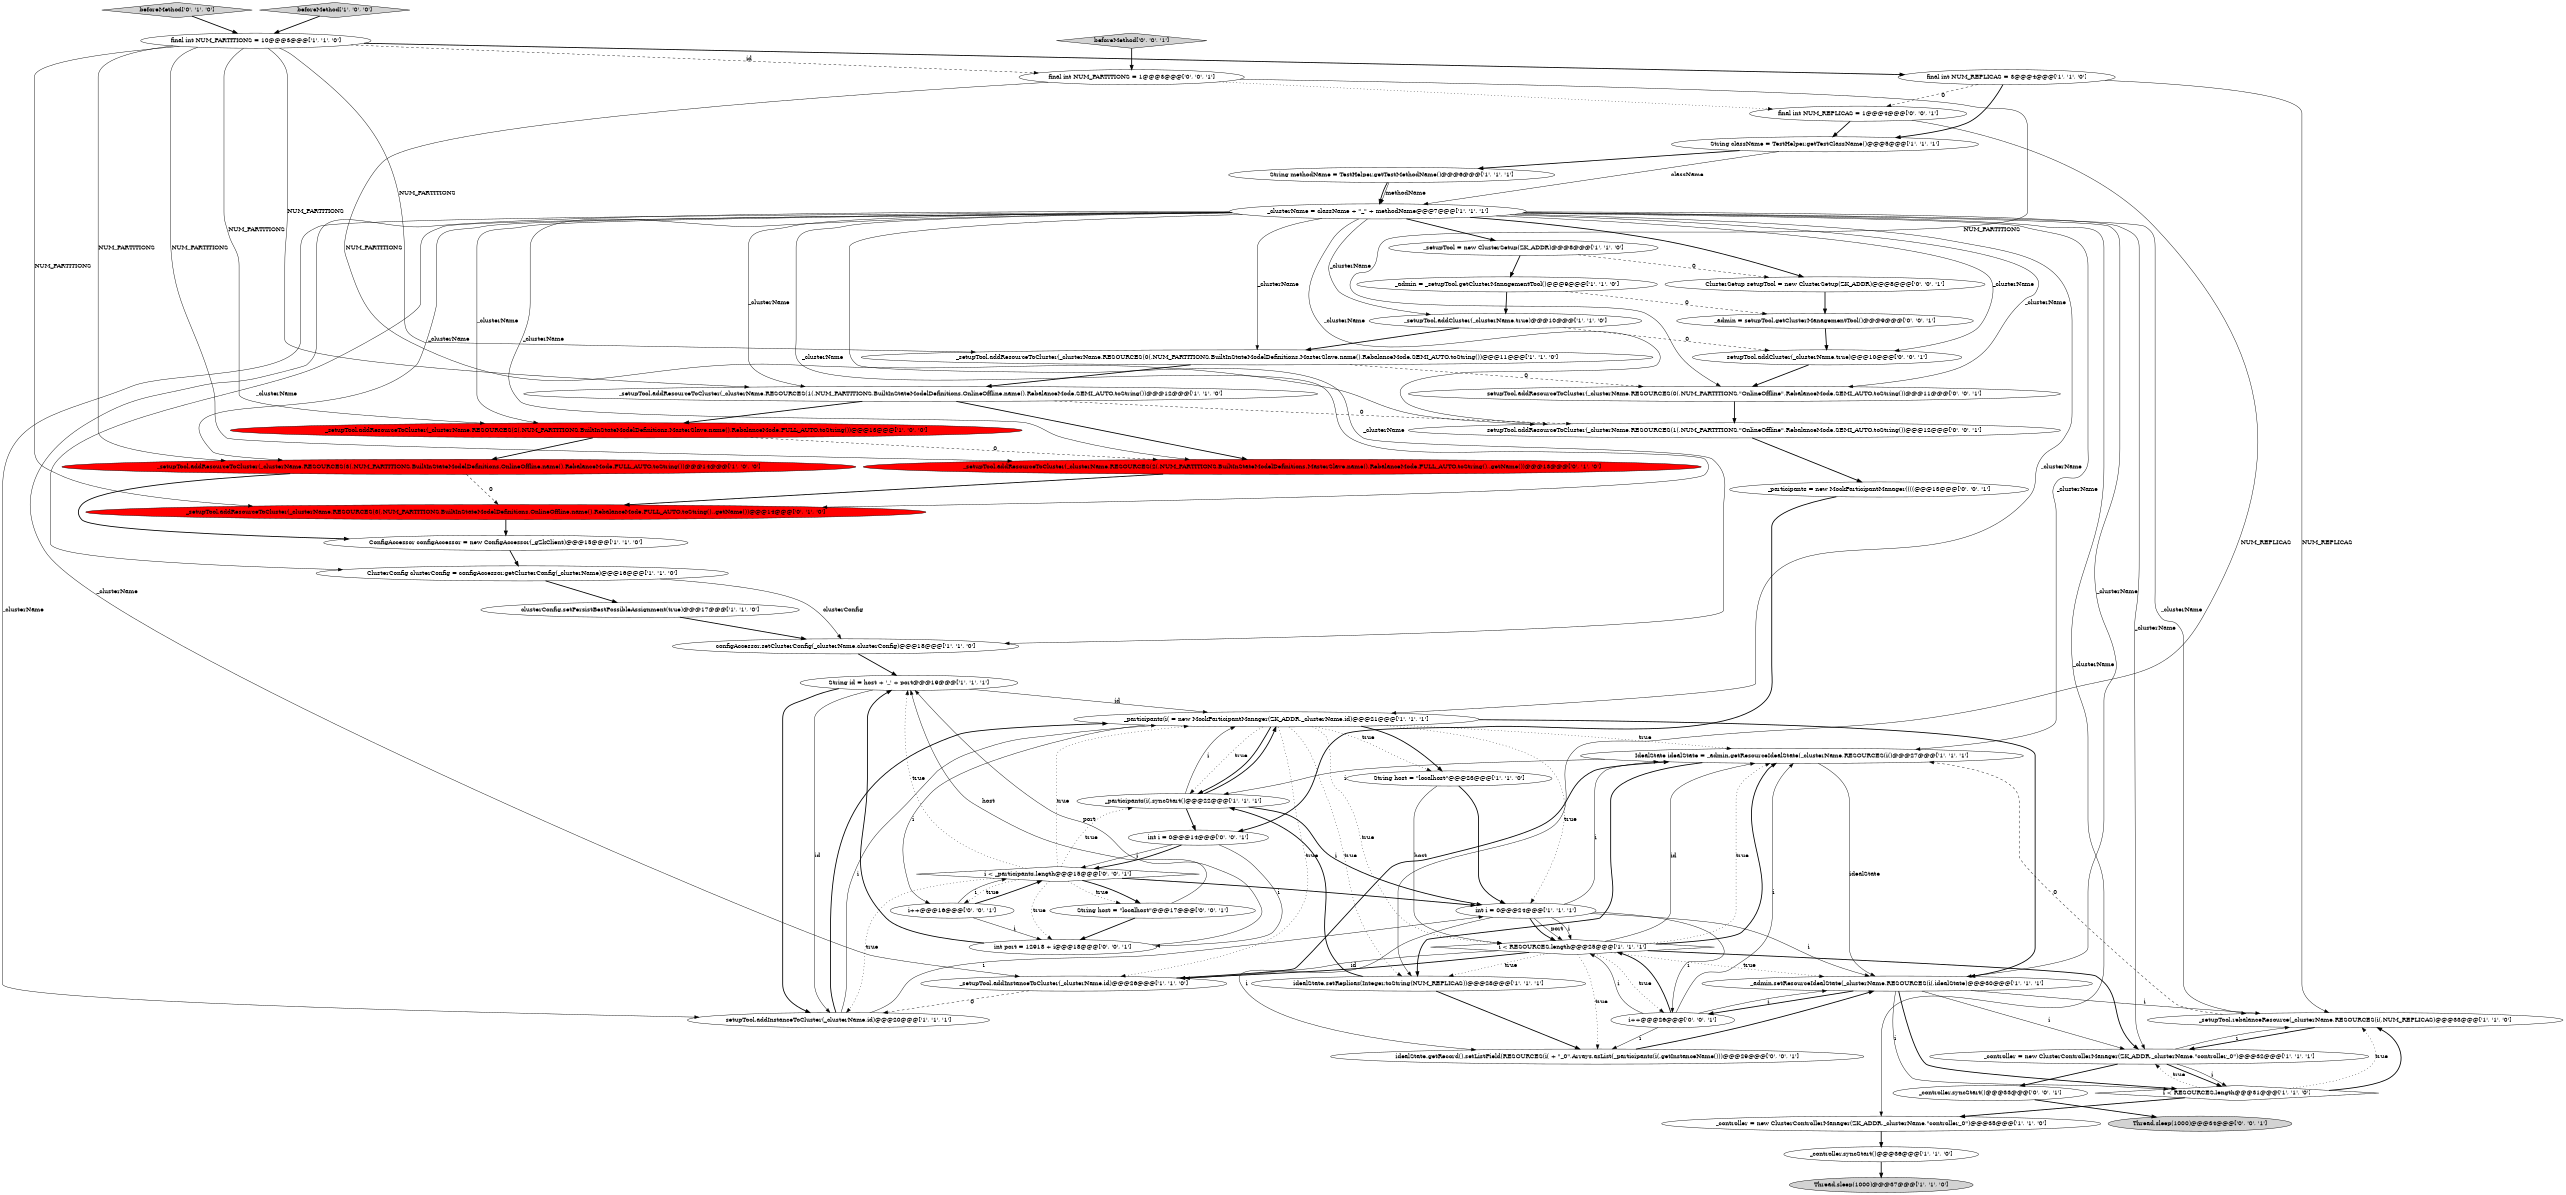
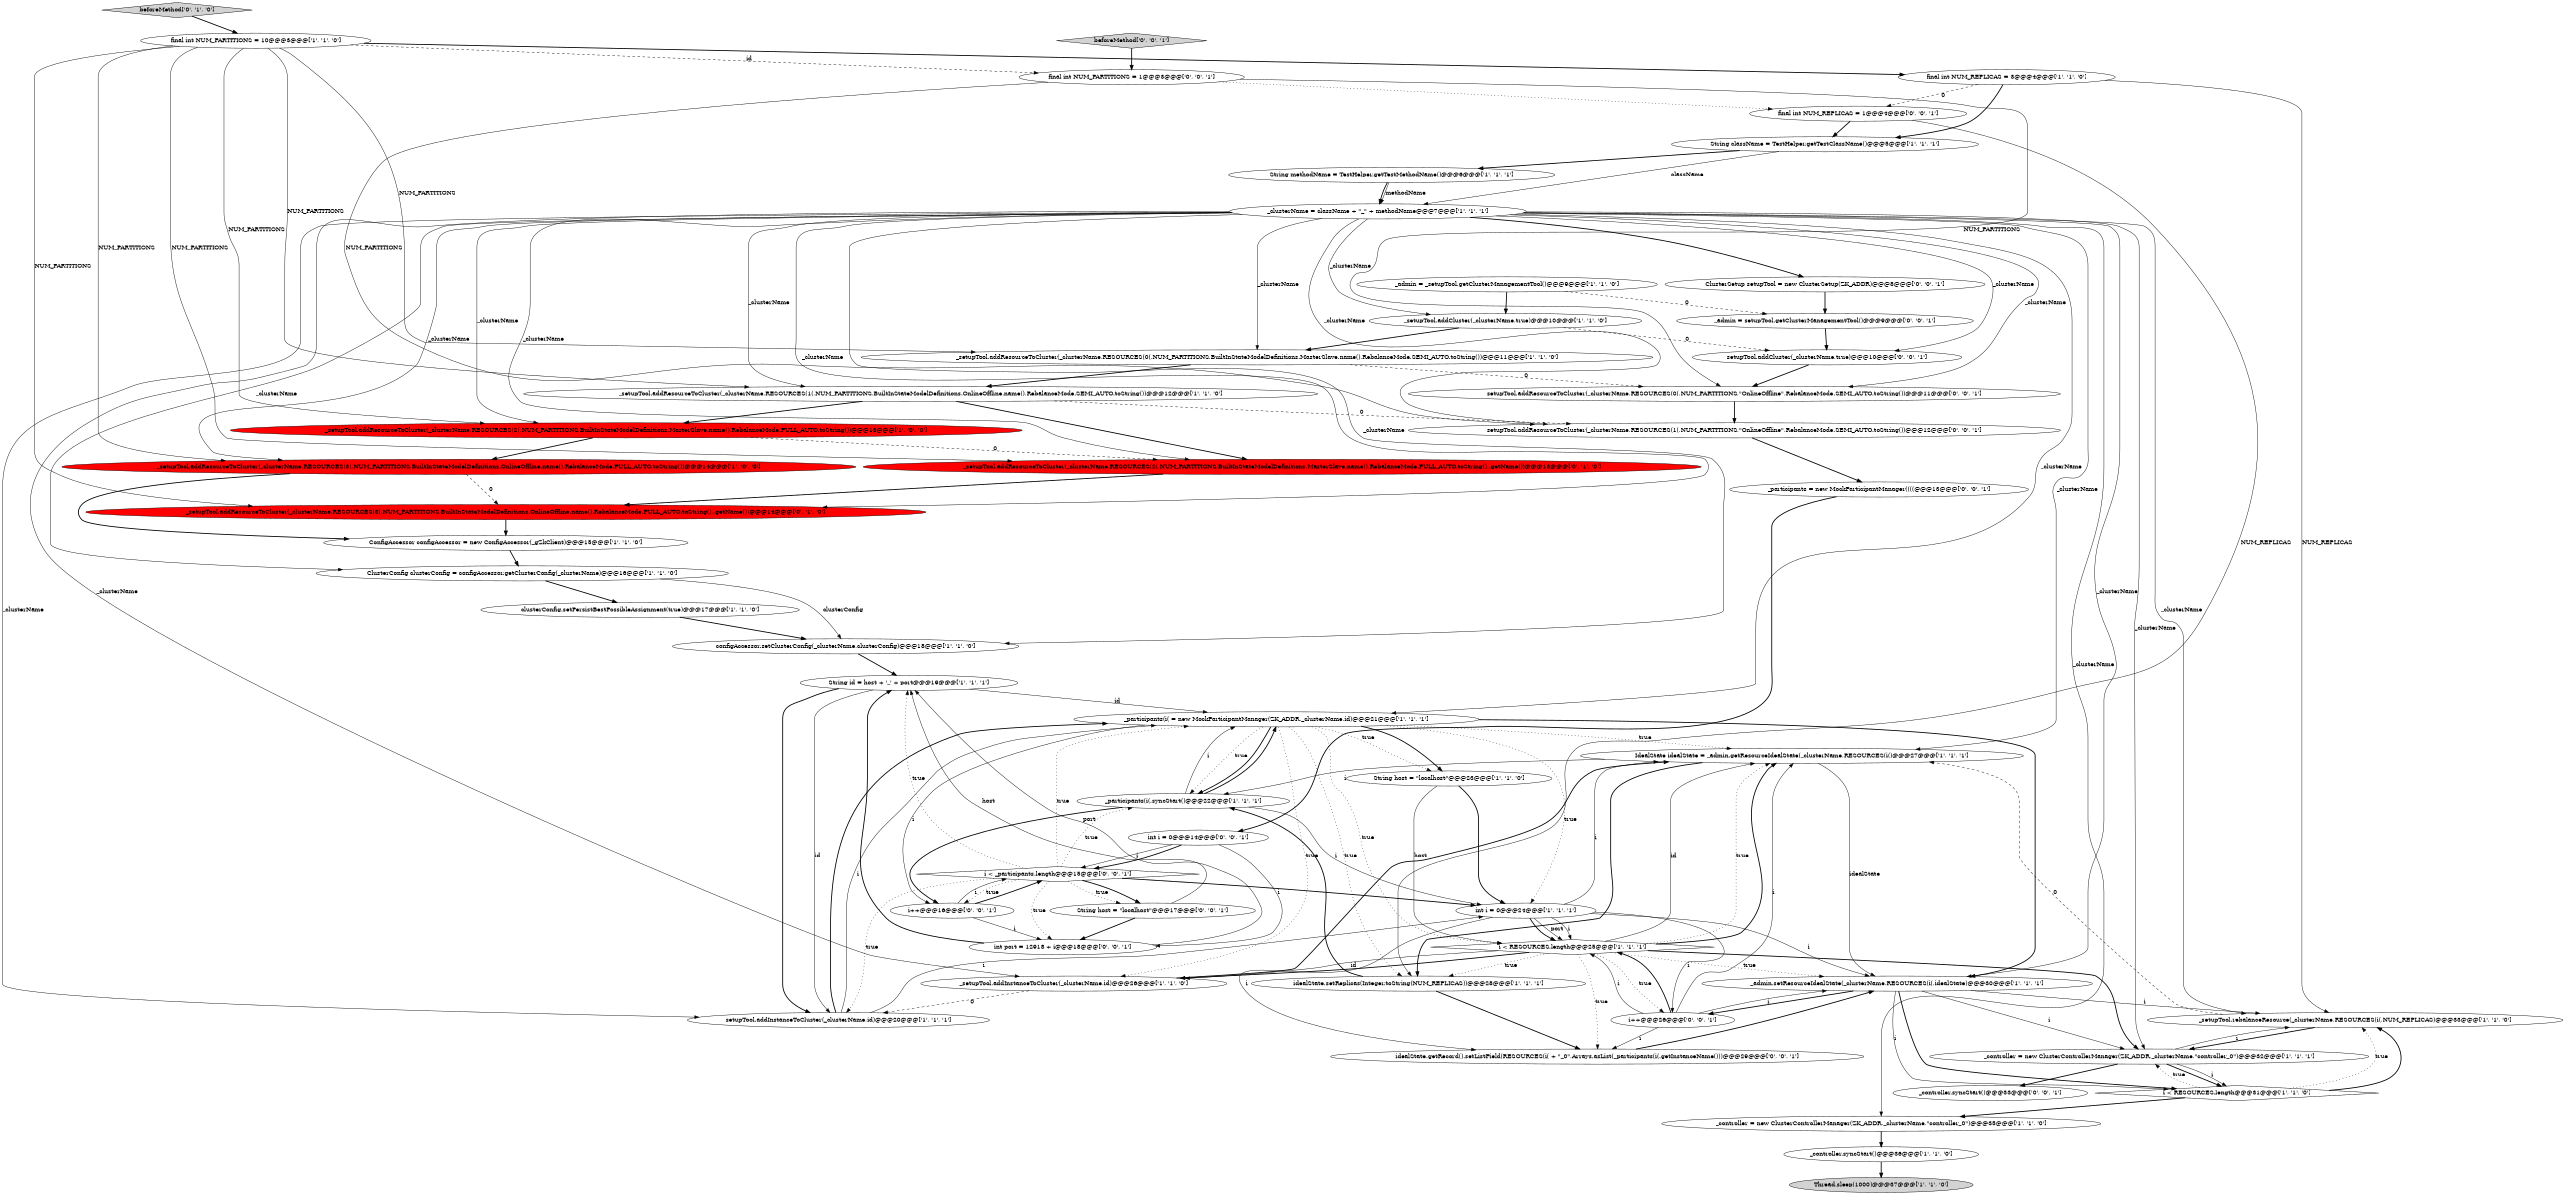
  digraph {
    node [fillcolor=white shape=ellipse style=filled]
    edge [style=solid]
    n1 [fillcolor=red label="_setupTool.addResourceToCluster(_clusterName,RESOURCES(3(,NUM_PARTITIONS,BuiltInStateModelDefinitions.OnlineOffline.name(),RebalanceMode.FULL_AUTO.toString(),.getName())@@@14@@@['0', '1', '0']"]
    n2 [label="ConfigAccessor configAccessor = new ConfigAccessor(_gZkClient)@@@15@@@['1', '1', '0']"]
    n3 [label="ClusterConfig clusterConfig = configAccessor.getClusterConfig(_clusterName)@@@16@@@['1', '1', '0']"]
    n4 [label="ClusterSetup setupTool = new ClusterSetup(ZK_ADDR)@@@8@@@['0', '0', '1']"]
    n5 [label="_admin = setupTool.getClusterManagementTool()@@@9@@@['0', '0', '1']"]
    n6 [label="setupTool.addCluster(_clusterName,true)@@@10@@@['0', '0', '1']"]
    n7 [label="IdealState idealState = _admin.getResourceIdealState(_clusterName,RESOURCES(i()@@@27@@@['1', '1', '1']"]
    n8 [label="_participants(i(.syncStart()@@@22@@@['1', '1', '1']"]
    n9 [label="_admin.setResourceIdealState(_clusterName,RESOURCES(i(,idealState)@@@30@@@['1', '1', '1']"]
    n10 [label="idealState.setReplicas(Integer.toString(NUM_REPLICAS))@@@28@@@['1', '1', '1']"]
    n11 [label="_participants(i( = new MockParticipantManager(ZK_ADDR,_clusterName,id)@@@21@@@['1', '1', '1']"]
    n12 [label="i++@@@16@@@['0', '0', '1']"]
    n13 [label="int i = 0@@@24@@@['1', '1', '1']"]
    n14 [label="_setupTool.rebalanceResource(_clusterName,RESOURCES(i(,NUM_REPLICAS)@@@33@@@['1', '1', '0']"]
    n15 [label="_controller = new ClusterControllerManager(ZK_ADDR,_clusterName,\"controller_0\")@@@32@@@['1', '1', '1']"]
    n16 [label="i < RESOURCES.length@@@31@@@['1', '1', '0']" shape=diamond]
    n17 [label="i++@@@26@@@['0', '0', '1']"]
    n18 [label="idealState.getRecord().setListField(RESOURCES(i( + \"_0\",Arrays.asList(_participants(i(.getInstanceName()))@@@29@@@['0', '0', '1']"]
    n19 [label="_controller.syncStart()@@@33@@@['0', '0', '1']"]
    n20 [label="configAccessor.setClusterConfig(_clusterName,clusterConfig)@@@18@@@['1', '1', '0']"]
    n21 [label="clusterConfig.setPersistBestPossibleAssignment(true)@@@17@@@['1', '1', '0']"]
    n22 [label="String id = host + '_' + port@@@19@@@['1', '1', '1']"]
    n23 [fillcolor=red label="_setupTool.addResourceToCluster(_clusterName,RESOURCES(2(,NUM_PARTITIONS,BuiltInStateModelDefinitions.MasterSlave.name(),RebalanceMode.FULL_AUTO.toString(),.getName())@@@13@@@['0', '1', '0']"]
    n24 [label="_setupTool.addInstanceToCluster(_clusterName,id)@@@26@@@['1', '1', '0']"]
    n25 [label="String host = \"localhost\"@@@23@@@['1', '1', '0']"]
    n26 [label="i < RESOURCES.length@@@25@@@['1', '1', '1']" shape=diamond]
    n27 [label="setupTool.addInstanceToCluster(_clusterName,id)@@@20@@@['1', '1', '1']"]
    n28 [label="int port = 12918 + i@@@18@@@['0', '0', '1']"]
    n29 [label="i < _participants.length@@@15@@@['0', '0', '1']" shape=diamond]
    n30 [fillcolor=red label="_setupTool.addResourceToCluster(_clusterName,RESOURCES(3(,NUM_PARTITIONS,BuiltInStateModelDefinitions.OnlineOffline.name(),RebalanceMode.FULL_AUTO.toString())@@@14@@@['1', '0', '0']"]
    n31 [label="_controller = new ClusterControllerManager(ZK_ADDR,_clusterName,\"controller_0\")@@@35@@@['1', '1', '0']"]
-   n32 [fillcolor=lightgray label="Thread.sleep(1000)@@@34@@@['0', '0', '1']"]
    n33 [label="final int NUM_PARTITIONS = 10@@@3@@@['1', '1', '0']"]
    n34 [fillcolor=red label="_setupTool.addResourceToCluster(_clusterName,RESOURCES(2(,NUM_PARTITIONS,BuiltInStateModelDefinitions.MasterSlave.name(),RebalanceMode.FULL_AUTO.toString())@@@13@@@['1', '0', '0']"]
    n35 [label="_setupTool.addResourceToCluster(_clusterName,RESOURCES(0(,NUM_PARTITIONS,BuiltInStateModelDefinitions.MasterSlave.name(),RebalanceMode.SEMI_AUTO.toString())@@@11@@@['1', '1', '0']"]
    n36 [label="final int NUM_PARTITIONS = 1@@@3@@@['0', '0', '1']"]
    n37 [label="final int NUM_REPLICAS = 3@@@4@@@['1', '1', '0']"]
    n38 [label="_setupTool.addResourceToCluster(_clusterName,RESOURCES(1(,NUM_PARTITIONS,BuiltInStateModelDefinitions.OnlineOffline.name(),RebalanceMode.SEMI_AUTO.toString())@@@12@@@['1', '1', '0']"]
    n39 [label="setupTool.addResourceToCluster(_clusterName,RESOURCES(0(,NUM_PARTITIONS,\"OnlineOffline\",RebalanceMode.SEMI_AUTO.toString())@@@11@@@['0', '0', '1']"]
    n40 [label="final int NUM_REPLICAS = 1@@@4@@@['0', '0', '1']"]
    n41 [label="setupTool.addResourceToCluster(_clusterName,RESOURCES(1(,NUM_PARTITIONS,\"OnlineOffline\",RebalanceMode.SEMI_AUTO.toString())@@@12@@@['0', '0', '1']"]
    n42 [label="String className = TestHelper.getTestClassName()@@@5@@@['1', '1', '1']"]
    n43 [fillcolor=lightgray label="Thread.sleep(1000)@@@37@@@['1', '1', '0']"]
    n44 [fillcolor=lightgray label="beforeMethod['0', '1', '0']" shape=diamond]
    n45 [label="String methodName = TestHelper.getTestMethodName()@@@6@@@['1', '1', '1']"]
    n46 [label="_clusterName = className + \"_\" + methodName@@@7@@@['1', '1', '1']"]
    n47 [label="_setupTool.addCluster(_clusterName,true)@@@10@@@['1', '1', '0']"]
-   n48 [label="_setupTool = new ClusterSetup(ZK_ADDR)@@@8@@@['1', '1', '0']"]
    n49 [label="_controller.syncStart()@@@36@@@['1', '1', '0']"]
    n50 [fillcolor=lightgray label="beforeMethod['0', '0', '1']" shape=diamond]
-   n51 [fillcolor=lightgray label="beforeMethod['1', '0', '0']" shape=diamond]
    n52 [label="String host = \"localhost\"@@@17@@@['0', '0', '1']"]
    n53 [label="_participants = new MockParticipantManager((((@@@13@@@['0', '0', '1']"]
    n54 [label="_admin = _setupTool.getClusterManagementTool()@@@9@@@['1', '1', '0']"]
    n55 [label="int i = 0@@@14@@@['0', '0', '1']"]
    n1 -> n2 [style=bold]
    n2 -> n3 [style=bold]
    n3 -> n20 [label=clusterConfig]
    n3 -> n21 [style=bold]
    n4 -> n5 [style=bold]
    n5 -> n6 [style=bold]
    n6 -> n39 [style=bold]
    n7 -> n8 [label=i]
    n7 -> n9 [label=idealState]
    n7 -> n10 [style=bold]
    n8 -> n11 [label=i]
    n8 -> n11 [style=bold]
-   n8 -> n55 [style=bold]
-   n8 -> n13 [label=i style=bold]
+   n8 -> n12 [style=bold]
+   n8 -> n13 [label=i]
    n9 -> n14 [label=i]
    n9 -> n15 [label=i]
    n9 -> n16 [label=i]
    n9 -> n16 [style=bold]
    n9 -> n17 [style=bold]
    n10 -> n8 [style=bold]
    n10 -> n18 [style=bold]
    n11 -> n7 [label=true style=dotted]
    n11 -> n8 [label=true style=dotted]
    n11 -> n8 [style=bold]
    n11 -> n9 [style=bold]
    n11 -> n10 [label=true style=dotted]
    n11 -> n12 [label=i]
    n11 -> n13 [label=true style=dotted]
    n11 -> n24 [label=true style=dotted]
    n11 -> n25 [style=bold]
    n11 -> n25 [label=true style=dotted]
    n11 -> n26 [label=true style=dotted]
    n12 -> n28 [label=i]
    n12 -> n29 [style=bold]
    n12 -> n29 [label=i]
    n13 -> n7 [label=i]
    n13 -> n9 [label=i]
    n13 -> n17 [label=i]
    n13 -> n18 [label=i]
    n13 -> n26 [label=port]
    n13 -> n26 [label=i]
    n13 -> n26 [style=bold]
    n14 -> n7 [label=0 style=dashed]
    n14 -> n15 [style=bold]
    n15 -> n14 [label=i]
    n15 -> n16 [style=bold]
    n15 -> n16 [label=i]
    n15 -> n19 [style=bold]
    n16 -> n14 [style=bold]
    n16 -> n14 [label=true style=dotted]
    n16 -> n15 [label=true style=dotted]
    n16 -> n31 [style=bold]
    n17 -> n7 [label=i]
    n17 -> n9 [label=i]
    n17 -> n18 [label=i]
    n17 -> n26 [style=bold]
    n17 -> n26 [label=i]
    n18 -> n9 [style=bold]
-   n19 -> n32 [style=bold]
    n20 -> n22 [style=bold]
    n21 -> n20 [style=bold]
    n22 -> n11 [label=id]
    n22 -> n27 [style=bold]
    n22 -> n27 [label=id]
    n23 -> n1 [style=bold]
    n24 -> n7 [style=bold]
    n24 -> n27 [label=0 style=dashed]
    n25 -> n13 [style=bold]
    n25 -> n26 [label=host]
    n26 -> n7 [style=bold]
    n26 -> n7 [label=id]
    n26 -> n7 [label=true style=dotted]
    n26 -> n9 [label=true style=dotted]
    n26 -> n10 [label=true style=dotted]
    n26 -> n15 [style=bold]
    n26 -> n17 [label=true style=dotted]
    n26 -> n18 [label=true style=dotted]
    n26 -> n24 [style=bold]
    n26 -> n24 [label=id]
    n27 -> n11 [style=bold]
    n27 -> n11 [label=i]
    n27 -> n13 [label=i]
    n28 -> n22 [style=bold]
    n28 -> n22 [label=port]
    n29 -> n8 [label=true style=dotted]
    n29 -> n11 [label=true style=dotted]
    n29 -> n12 [label=true style=dotted]
    n29 -> n13 [style=bold]
    n29 -> n22 [label=true style=dotted]
    n29 -> n27 [label=true style=dotted]
    n29 -> n28 [label=true style=dotted]
    n29 -> n52 [style=bold]
    n29 -> n52 [label=true style=dotted]
    n30 -> n1 [label=0 style=dashed]
    n30 -> n2 [style=bold]
    n31 -> n49 [style=bold]
    n33 -> n1 [label=NUM_PARTITIONS]
    n33 -> n23 [label=NUM_PARTITIONS]
    n33 -> n30 [label=NUM_PARTITIONS]
    n33 -> n34 [label=NUM_PARTITIONS]
    n33 -> n35 [label=NUM_PARTITIONS]
    n33 -> n36 [label=id style=dashed]
    n33 -> n37 [style=bold]
    n33 -> n38 [label=NUM_PARTITIONS]
    n34 -> n23 [label=0 style=dashed]
    n34 -> n30 [style=bold]
    n35 -> n38 [style=bold]
    n35 -> n39 [label=0 style=dashed]
    n36 -> n39 [label=NUM_PARTITIONS]
    n36 -> n40 [style=dotted]
    n36 -> n41 [label=NUM_PARTITIONS]
    n37 -> n14 [label=NUM_REPLICAS]
    n37 -> n40 [label=0 style=dashed]
    n37 -> n42 [style=bold]
    n38 -> n23 [style=bold]
    n38 -> n34 [style=bold]
    n38 -> n41 [label=0 style=dashed]
    n39 -> n41 [style=bold]
    n40 -> n10 [label=NUM_REPLICAS]
    n40 -> n42 [style=bold]
    n41 -> n53 [style=bold]
    n42 -> n45 [style=bold]
    n42 -> n46 [label=className]
    n44 -> n33 [style=bold]
    n45 -> n46 [style=bold]
    n45 -> n46 [label=methodName]
    n46 -> n1 [label=_clusterName]
    n46 -> n3 [label=_clusterName]
    n46 -> n4 [style=bold]
    n46 -> n6 [label=_clusterName]
    n46 -> n7 [label=_clusterName]
    n46 -> n9 [label=_clusterName]
    n46 -> n11 [label=_clusterName]
    n46 -> n14 [label=_clusterName]
    n46 -> n15 [label=_clusterName]
    n46 -> n20 [label=_clusterName]
    n46 -> n23 [label=_clusterName]
    n46 -> n24 [label=_clusterName]
    n46 -> n27 [label=_clusterName]
    n46 -> n30 [label=_clusterName]
    n46 -> n31 [label=_clusterName]
    n46 -> n34 [label=_clusterName]
    n46 -> n35 [label=_clusterName]
    n46 -> n38 [label=_clusterName]
    n46 -> n39 [label=_clusterName]
    n46 -> n41 [label=_clusterName]
    n46 -> n47 [label=_clusterName]
-   n46 -> n48 [style=bold]
    n47 -> n6 [label=0 style=dashed]
    n47 -> n35 [style=bold]
-   n48 -> n4 [label=0 style=dashed]
-   n48 -> n54 [style=bold]
    n49 -> n43 [style=bold]
    n50 -> n36 [style=bold]
-   n51 -> n33 [style=bold]
    n52 -> n22 [label=host]
    n52 -> n28 [style=bold]
    n53 -> n55 [style=bold]
    n54 -> n5 [label=0 style=dashed]
    n54 -> n47 [style=bold]
    n55 -> n28 [label=i]
    n55 -> n29 [label=i]
    n55 -> n29 [style=bold]
  }
